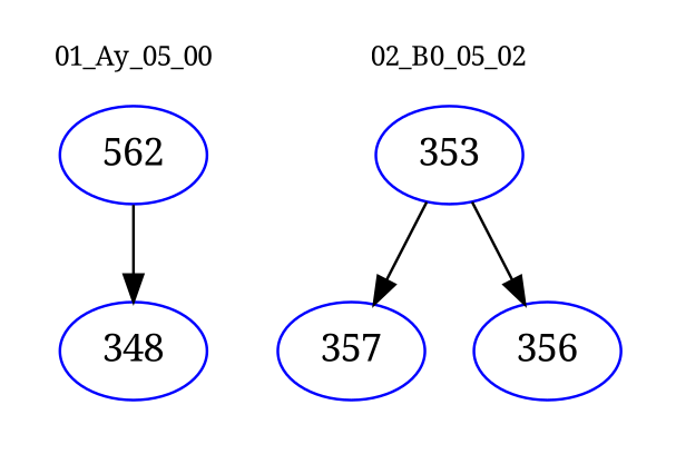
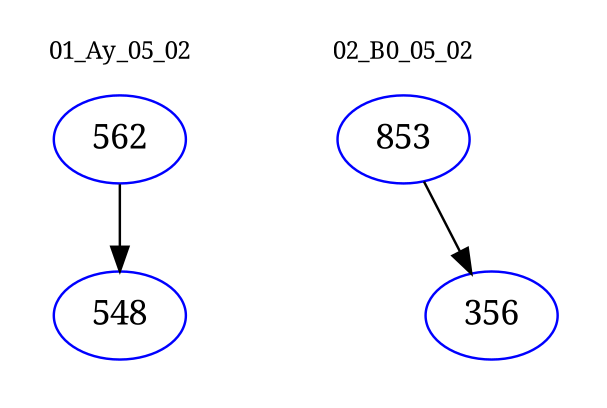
  digraph {
    fontname="Noto Serif"
    node [color=blue fontname="Noto Serif"]
    edge [color=black fontname="Noto Serif"]
    n1 [label=562]
-   n2 [label=348]
-   n3 [label=353]
-   n4 [label=357]
+   n2 [label=548]
+   n3 [label=853]
    n5 [label=356]
    subgraph cluster_1 {
      color=white
      fontsize=10
-     label="01_Ay_05_00"
+     label="01_Ay_05_02"
      n1
      n2
    }
    subgraph cluster_2 {
      color=white
      fontsize=10
      label="02_B0_05_02"
      n3
-     n4
      n5
    }
    n1 -> n2
-   n3 -> n4
    n3 -> n5
  }
